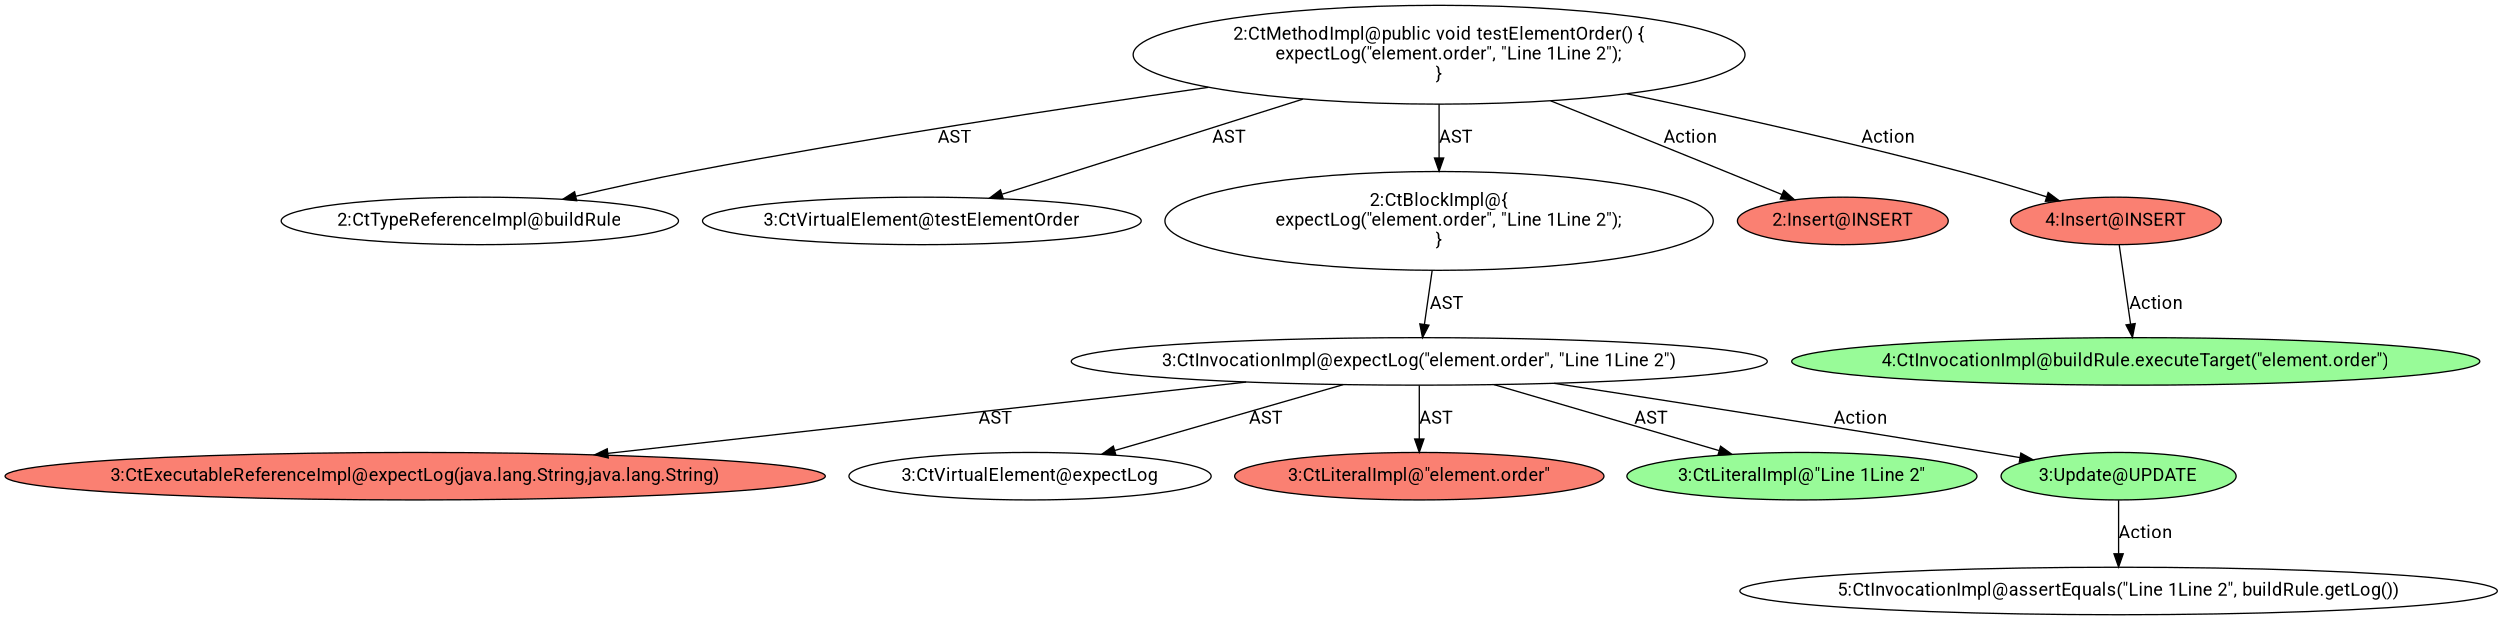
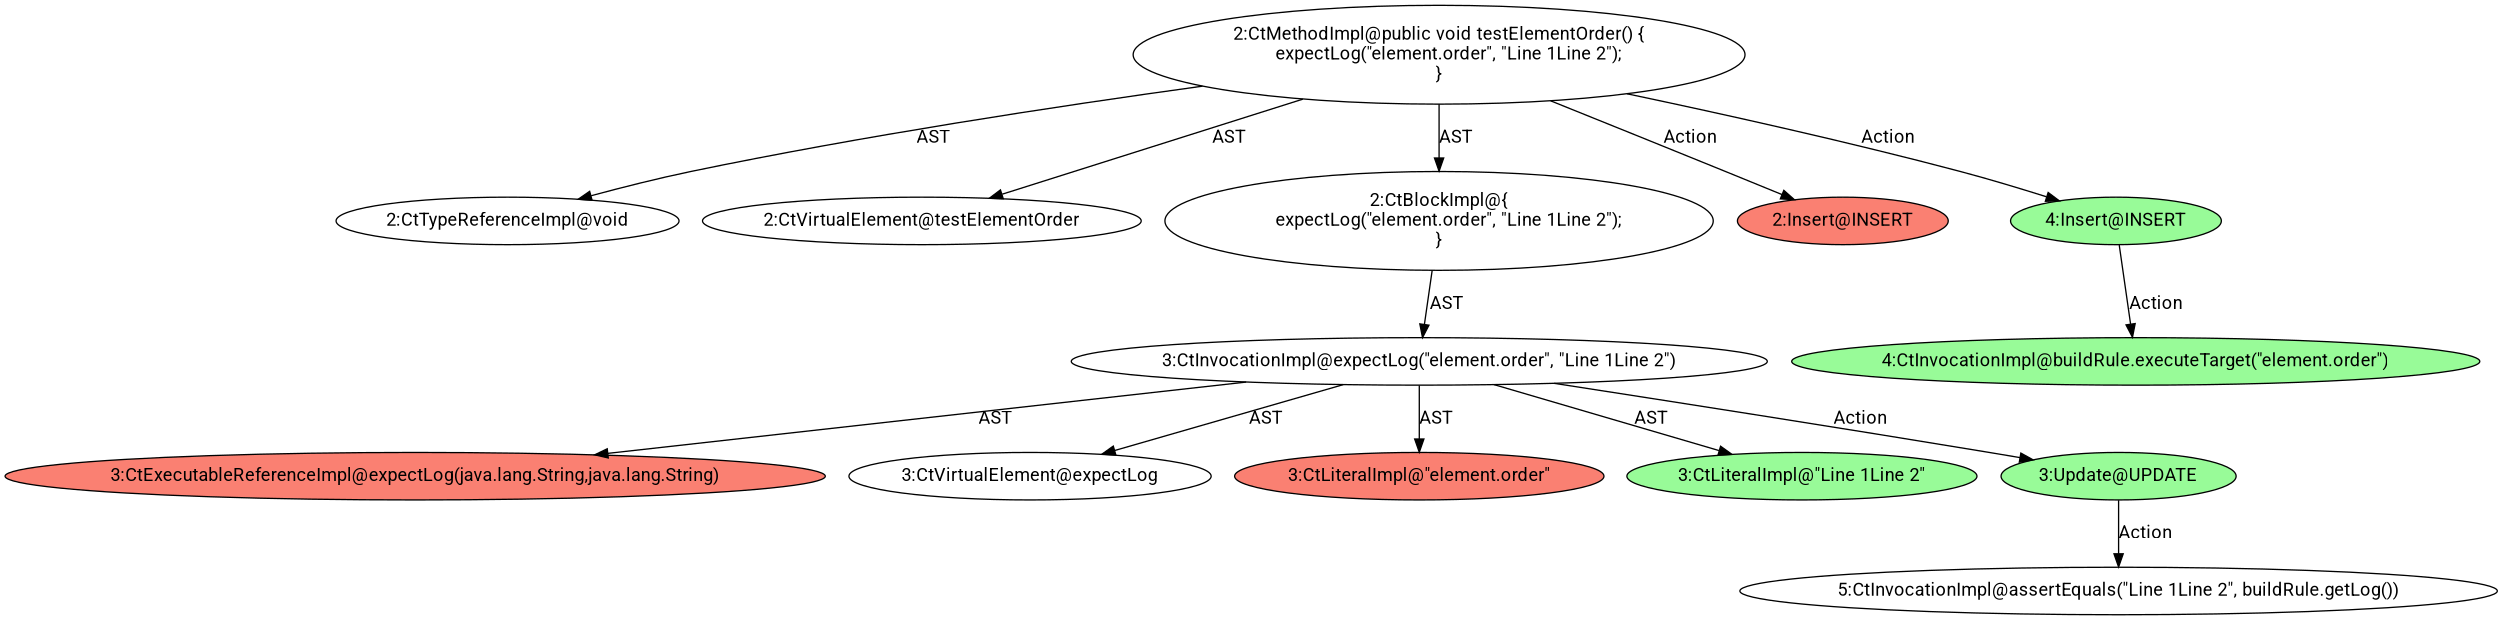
  digraph {
    fontname=Roboto
    node [fillcolor=white fontname=Roboto shape=ellipse style=filled]
    edge [fontname=Roboto]
-   n1 [label="2:CtTypeReferenceImpl@buildRule"]
-   n2 [label="3:CtVirtualElement@testElementOrder"]
+   n1 [label="2:CtTypeReferenceImpl@void"]
+   n2 [label="2:CtVirtualElement@testElementOrder"]
    n3 [fillcolor=salmon label="3:CtExecutableReferenceImpl@expectLog(java.lang.String,java.lang.String)"]
    n4 [label="3:CtVirtualElement@expectLog"]
    n5 [fillcolor=salmon label="3:CtLiteralImpl@\"element.order\""]
    n6 [fillcolor=palegreen label="3:CtLiteralImpl@\"Line 1Line 2\""]
    n7 [label="3:CtInvocationImpl@expectLog(\"element.order\", \"Line 1Line 2\")"]
    n8 [fillcolor=palegreen label="3:Update@UPDATE"]
    n9 [label="5:CtInvocationImpl@assertEquals(\"Line 1Line 2\", buildRule.getLog())"]
    n10 [label="2:CtBlockImpl@\{\n    expectLog(\"element.order\", \"Line 1Line 2\");\n\}"]
    n11 [label="2:CtMethodImpl@public void testElementOrder() \{\n    expectLog(\"element.order\", \"Line 1Line 2\");\n\}"]
    n12 [fillcolor=salmon label="2:Insert@INSERT"]
-   n13 [fillcolor=salmon label="4:Insert@INSERT"]
+   n13 [fillcolor=palegreen label="4:Insert@INSERT"]
    n14 [fillcolor=palegreen label="4:CtInvocationImpl@buildRule.executeTarget(\"element.order\")"]
    n7 -> n3 [label=AST]
    n7 -> n4 [label=AST]
    n7 -> n5 [label=AST]
    n7 -> n6 [label=AST]
    n7 -> n8 [label=Action]
    n8 -> n9 [label=Action]
    n10 -> n7 [label=AST]
    n11 -> n1 [label=AST]
    n11 -> n2 [label=AST]
    n11 -> n10 [label=AST]
    n11 -> n12 [label=Action]
    n11 -> n13 [label=Action]
    n13 -> n14 [label=Action]
  }
